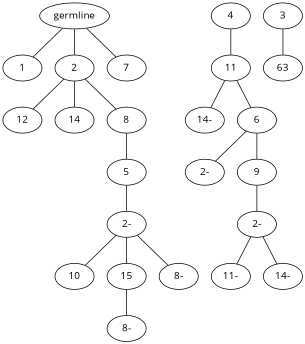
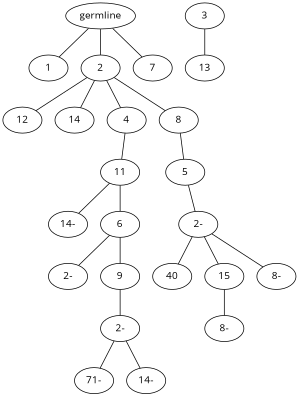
  graph {
    fontname="Open Sans"
    node [fontname="Open Sans"]
    edge [fontname="Open Sans"]
    n1 [label=germline]
    n2 [label=1]
    n3 [label=2]
    n4 [label=7]
    n5 [label=12]
    n6 [label=14]
    n7 [label=4]
    n8 [label=8]
    n9 [label=3]
-   n10 [label=63]
+   n10 [label=13]
    n11 [label=11]
    n12 [label=5]
    n13 [label="14-"]
    n14 [label=6]
    n15 [label="2-"]
    n16 [label=9]
    n17 [label="2-"]
-   n18 [label="11-"]
+   n18 [label="71-"]
    n19 [label="14-"]
    n20 [label="2-"]
-   n21 [label=10]
+   n21 [label=40]
    n22 [label=15]
    n23 [label="8-"]
    n24 [label="8-"]
    n1 -- n2
    n1 -- n3
    n1 -- n4
    n3 -- n5
    n3 -- n6
+   n3 -- n7
    n3 -- n8
    n7 -- n11
    n8 -- n12
    n9 -- n10
    n11 -- n13
    n11 -- n14
    n12 -- n20
    n14 -- n15
    n14 -- n16
    n16 -- n17
    n17 -- n18
    n17 -- n19
    n20 -- n21
    n20 -- n22
    n20 -- n23
    n22 -- n24
  }
